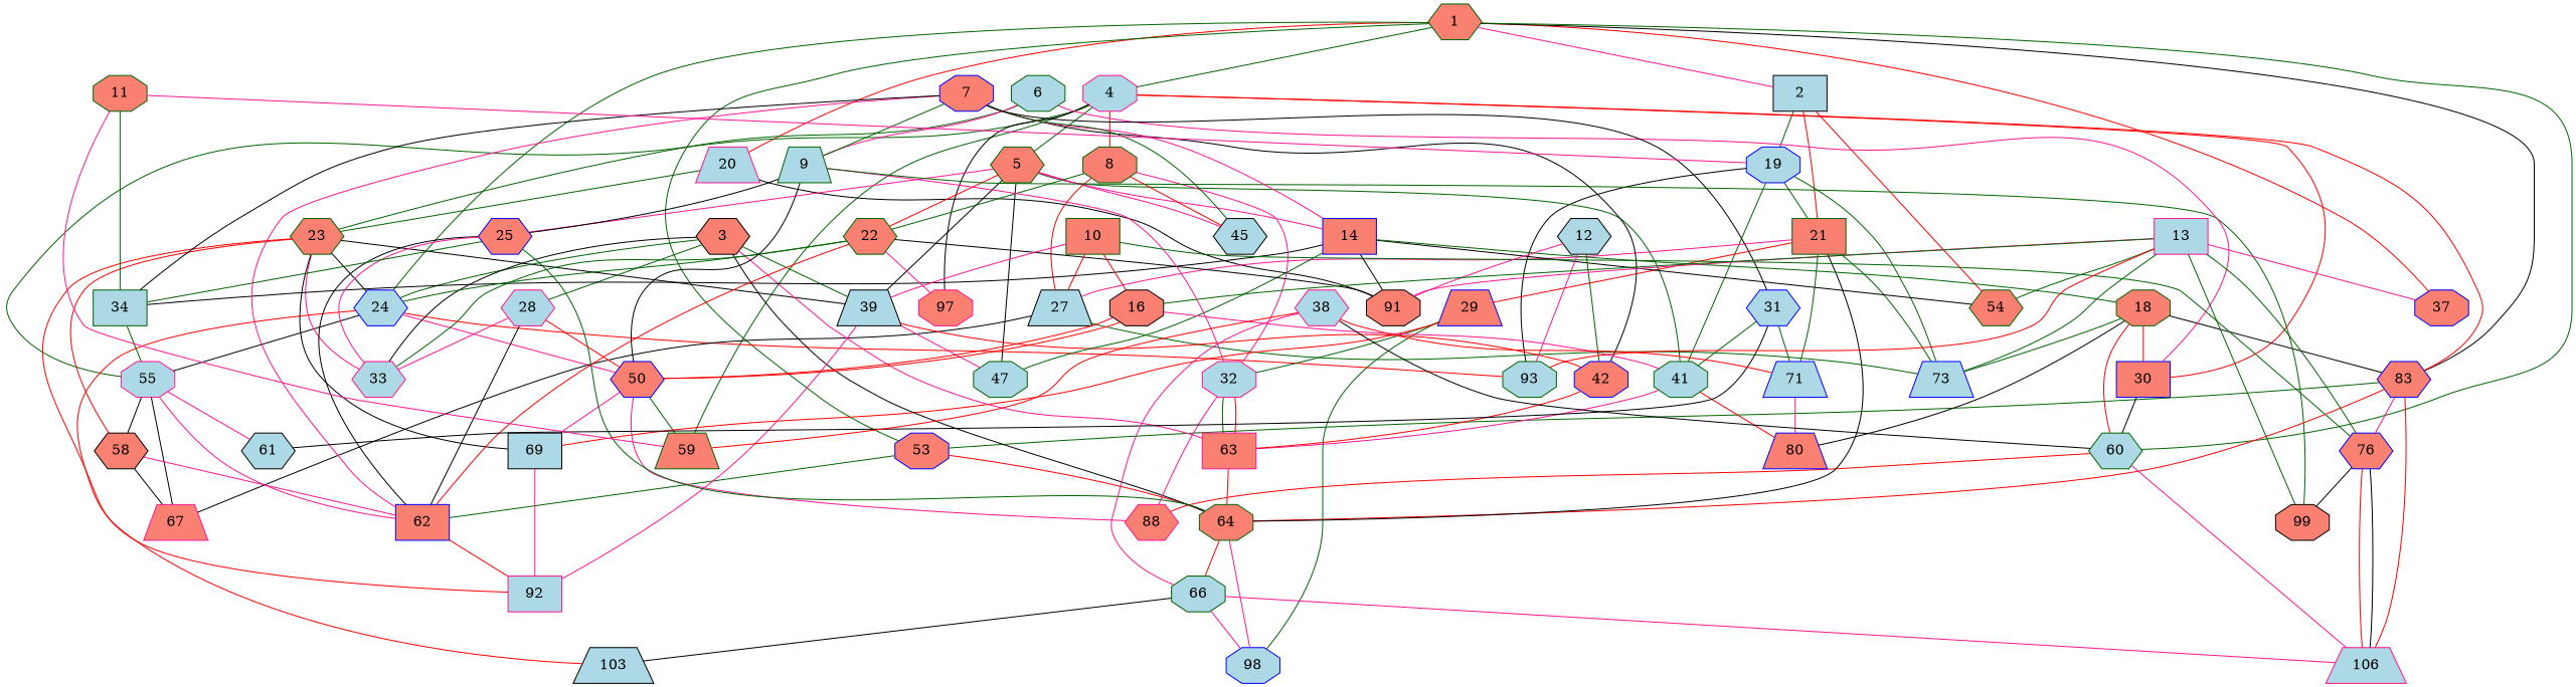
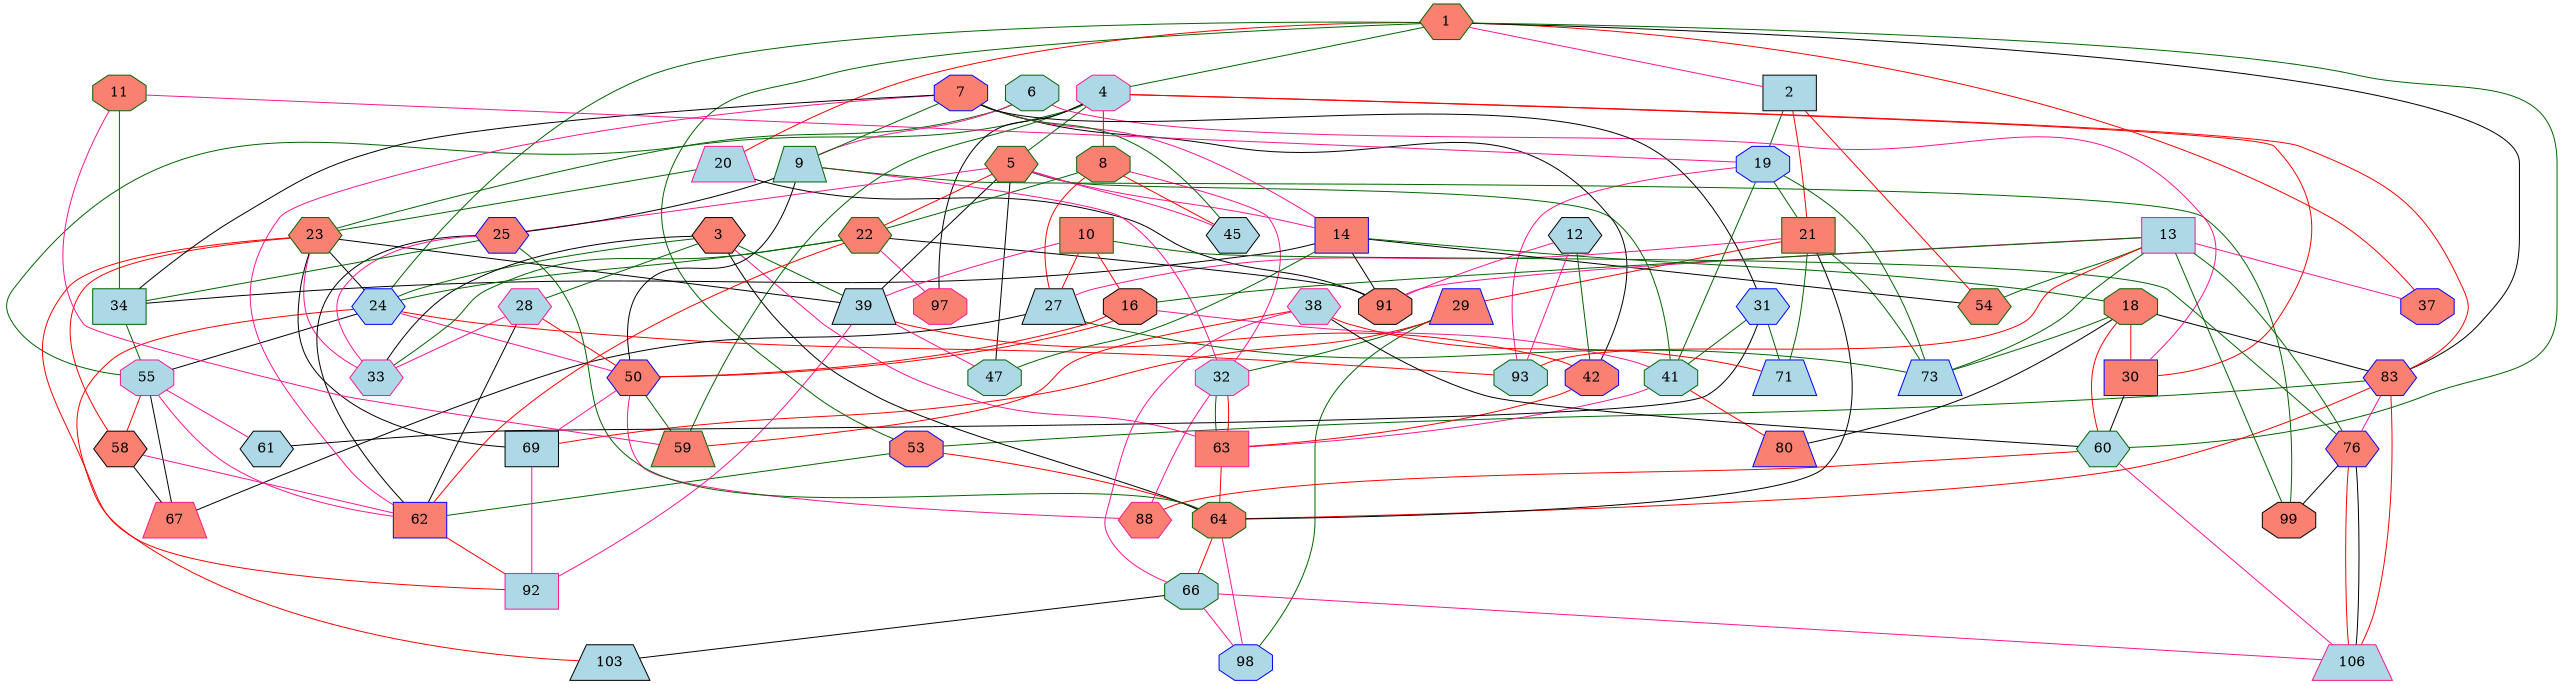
  graph {
    node [color=darkgreen fillcolor=salmon shape=octagon style=filled]
    edge [color=darkgreen]
    1 [shape=hexagon super="+15"]
    2 [color=black fillcolor=lightblue shape=box super="+90"]
    4 [color=deeppink fillcolor=lightblue super="+46"]
    20 [color=deeppink fillcolor=lightblue shape=trapezium]
    24 [color=blue fillcolor=lightblue shape=hexagon super="+100"]
    37 [color=blue]
    n7 [color=blue label=83 shape=hexagon super="+104"]
    53 [color=blue]
    60 [fillcolor=lightblue shape=hexagon super="+84"]
    19 [color=blue fillcolor=lightblue super="+52"]
    21 [shape=box super="+36"]
    54 [shape=hexagon]
    5 [shape=hexagon super="+40"]
    8 [super="+85"]
    30 [color=blue shape=box super="+72"]
    55 [color=deeppink fillcolor=lightblue super="+94"]
    59 [shape=trapezium]
    97 [color=deeppink]
    23 [shape=hexagon super="+49"]
    91 [color=black super="+95"]
    50 [color=blue shape=hexagon super="+74"]
    93 [fillcolor=lightblue]
    103 [color=black fillcolor=lightblue shape=trapezium]
    64 [super="+105"]
    76 [color=blue shape=hexagon super="+78"]
    106 [color=deeppink fillcolor=lightblue shape=trapezium]
    62 [color=blue shape=box super="+102"]
    88 [color=deeppink shape=hexagon]
    41 [fillcolor=lightblue super="+48"]
    73 [color=blue fillcolor=lightblue shape=trapezium super="+86"]
    27 [color=black fillcolor=lightblue shape=trapezium]
    29 [color=blue shape=trapezium super="+57"]
    71 [color=blue fillcolor=lightblue shape=trapezium super="+89"]
    3 [color=black shape=hexagon super="+81"]
    28 [color=deeppink fillcolor=lightblue shape=hexagon super="+82"]
    33 [color=deeppink fillcolor=lightblue shape=hexagon super="+83"]
    39 [color=black fillcolor=lightblue shape=trapezium super="+44"]
    63 [color=deeppink shape=box super="+79"]
    47 [fillcolor=lightblue]
    42 [color=blue super="+70"]
    92 [color=deeppink fillcolor=lightblue shape=box]
    98 [color=blue fillcolor=lightblue]
    66 [fillcolor=lightblue super="+68"]
    14 [color=blue shape=box]
    22 [shape=hexagon super="+35"]
    25 [color=blue shape=hexagon super="+101"]
    45 [color=black fillcolor=lightblue shape=hexagon]
    32 [color=deeppink fillcolor=lightblue super="+77"]
    58 [color=black shape=hexagon]
    67 [color=deeppink shape=trapezium]
    61 [color=black fillcolor=lightblue shape=hexagon]
    34 [fillcolor=lightblue shape=box super="+75"]
    18
    80 [color=blue shape=trapezium]
    9 [fillcolor=lightblue shape=trapezium super="+26"]
    99 [color=black]
    6 [fillcolor=lightblue]
    69 [color=black fillcolor=lightblue shape=box super="+96"]
    7 [color=blue super="+56"]
    31 [color=blue fillcolor=lightblue shape=hexagon super="+65"]
    10 [shape=box super="+51"]
    16 [color=black]
    11
    12 [color=black fillcolor=lightblue shape=hexagon]
    13 [color=deeppink fillcolor=lightblue shape=box super="+17"]
    38 [color=deeppink fillcolor=lightblue shape=hexagon super="+87"]
    1 -- 2 [color=deeppink]
    1 -- 4
    1 -- 20 [color=red]
    1 -- 24
    1 -- 37 [color=red]
    1 -- n7 [color=black]
    1 -- 53
    1 -- 60
    2 -- 19
    2 -- 21 [color=red]
    2 -- 54 [color=red]
    4 -- n7 [color=red]
    4 -- 5
    4 -- 8 [color=red]
    4 -- 30 [color=red]
    4 -- 55
    4 -- 59
    4 -- 97 [color=black]
    20 -- 23 [weight=2]
    20 -- 91 [color=black]
    24 -- 55 [color=black]
    24 -- 50 [color=deeppink]
    24 -- 93 [color=red]
    24 -- 103 [color=red]
    n7 -- 53
    n7 -- 64 [color=red]
    n7 -- 76 [color=deeppink]
    n7 -- 106 [color=red]
    53 -- 64 [color=red]
    53 -- 62
    60 -- 106 [color=deeppink]
    60 -- 88 [color=red]
    19 -- 21
-   19 -- 93 [color=black]
+   19 -- 93 [color=deeppink]
    19 -- 41
    19 -- 73
    21 -- 64 [color=black]
    21 -- 73
    21 -- 27 [color=deeppink]
    21 -- 29 [color=red weight=2]
    21 -- 71
    5 -- 41
    5 -- 39 [color=black weight=2]
    5 -- 47 [color=black]
    5 -- 14 [color=deeppink]
    5 -- 22 [color=red]
    5 -- 25 [color=deeppink]
    5 -- 45 [color=deeppink]
    8 -- 27 [color=red]
    8 -- 22
    8 -- 45 [color=red]
    8 -- 32 [color=deeppink]
    30 -- 60 [color=black]
    55 -- 62 [color=deeppink]
-   55 -- 58 [color=black]
+   55 -- 58 [color=red]
    55 -- 67 [color=black]
    55 -- 61 [color=deeppink]
    23 -- 24 [color=black]
    23 -- 33 [color=deeppink]
    23 -- 39 [color=black]
    23 -- 92 [color=red]
    23 -- 58 [color=red]
    23 -- 69 [color=black]
    50 -- 59
    50 -- 88 [color=deeppink]
    50 -- 69 [color=deeppink]
    64 -- 98 [color=deeppink]
    64 -- 66 [color=red]
    76 -- 106 [color=red]
    76 -- 106 [color=black]
    76 -- 99 [color=black]
    62 -- 92 [color=red]
    41 -- 63 [color=deeppink]
    41 -- 80 [color=red]
    27 -- 73
    27 -- 67 [color=black]
    29 -- 98
    29 -- 32
    29 -- 69 [color=red]
-   71 -- 80 [color=deeppink]
    3 -- 24
    3 -- 64 [color=black]
    3 -- 28
    3 -- 33 [color=black]
    3 -- 39
    3 -- 63 [color=deeppink]
    28 -- 50 [color=red]
    28 -- 62 [color=black]
    28 -- 33 [color=deeppink]
    39 -- 47 [color=deeppink]
    39 -- 42 [color=red]
    39 -- 92 [color=deeppink weight=2]
    63 -- 64 [color=red]
    42 -- 63 [color=red weight=2]
    66 -- 103 [color=black]
    66 -- 106 [color=deeppink]
    66 -- 98 [color=deeppink]
    14 -- 54 [color=black]
    14 -- 91 [color=black]
    14 -- 47
    14 -- 34 [color=black]
    14 -- 18
    22 -- 24
    22 -- 97 [color=deeppink]
    22 -- 91 [color=black]
    22 -- 62 [color=red]
    22 -- 33
    25 -- 64
    25 -- 62 [color=black]
    25 -- 33 [color=deeppink]
    25 -- 34
    32 -- 88 [color=deeppink]
    32 -- 63
    32 -- 63 [color=red]
    58 -- 62 [color=deeppink]
    58 -- 67 [color=black]
    34 -- 55
    18 -- n7 [color=black]
    18 -- 60 [color=red]
    18 -- 30 [color=red]
    18 -- 73
    18 -- 80 [color=black]
    9 -- 50 [color=black]
    9 -- 25 [color=black]
    9 -- 32 [color=deeppink]
    9 -- 99
    6 -- 30 [color=deeppink]
    6 -- 23
    6 -- 9 [color=deeppink]
    69 -- 92 [color=deeppink]
    7 -- 62 [color=deeppink]
    7 -- 42 [color=black]
    7 -- 14 [color=deeppink]
    7 -- 45
    7 -- 34 [color=black]
    7 -- 9
    7 -- 31 [color=black weight=2]
    31 -- 41
    31 -- 71
    31 -- 61 [color=black]
    10 -- 76
    10 -- 27 [color=red]
    10 -- 39 [color=deeppink]
    10 -- 16 [color=red]
    16 -- 50 [color=red]
    16 -- 50 [color=red]
    16 -- 41 [color=deeppink]
    11 -- 19 [color=deeppink]
    11 -- 59 [color=deeppink]
    11 -- 34
    12 -- 91 [color=deeppink]
    12 -- 93 [color=deeppink]
    12 -- 42
    13 -- 37 [color=deeppink]
    13 -- 54
    13 -- 91 [color=deeppink]
    13 -- 93 [color=red]
    13 -- 76
    13 -- 73
    13 -- 99
    13 -- 16
    38 -- 60 [color=black]
    38 -- 59 [color=red]
    38 -- 71 [color=red]
    38 -- 66 [color=deeppink]
  }
